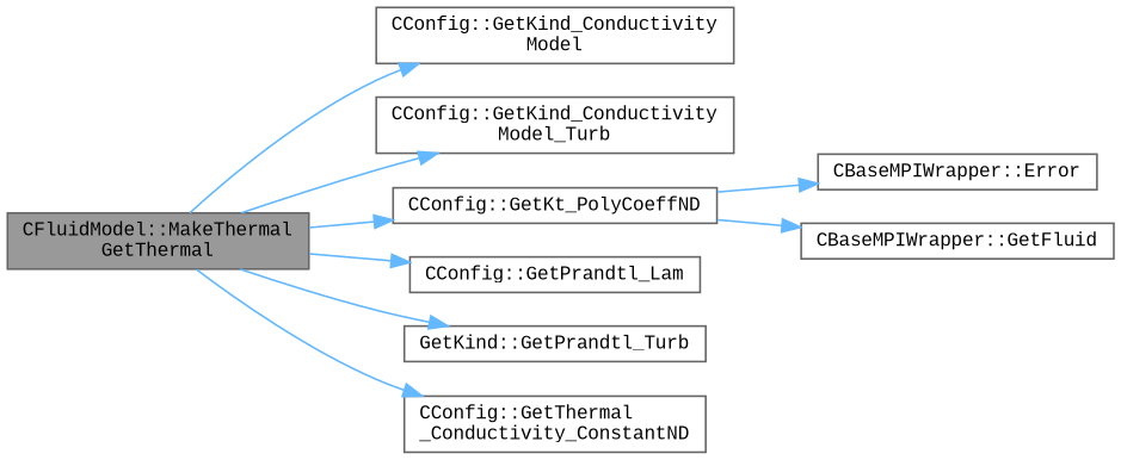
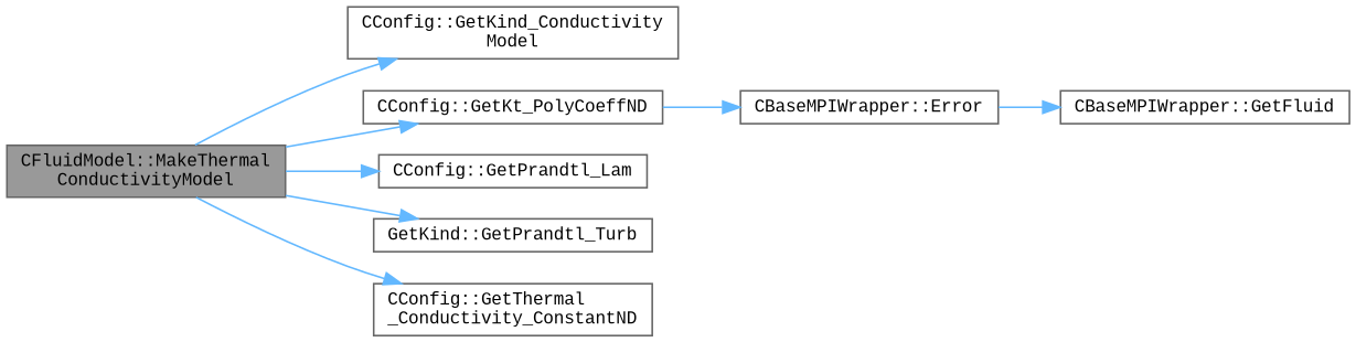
  digraph {
    fontname="Liberation Mono"
    rankdir=LR
    node [color=grey40 fillcolor=white fontname="Liberation Mono" fontsize=10 shape=box style=filled]
    edge [color=steelblue1 fontname="Liberation Mono" fontsize=10 labelfontname=Helvetica labelfontsize=10 style=solid]
-   n1 [color=gray40 fillcolor=grey60 fontcolor=black height=0.2 label="CFluidModel::MakeThermal\lGetThermal" width=0.4]
+   n1 [color=gray40 fillcolor=grey60 fontcolor=black height=0.2 label="CFluidModel::MakeThermal\lConductivityModel" width=0.4]
    n2 [height=0.2 label="CConfig::GetKind_Conductivity\lModel" width=0.4]
-   n3 [height=0.2 label="CConfig::GetKind_Conductivity\lModel_Turb" width=0.4]
    n4 [height=0.2 label="CConfig::GetKt_PolyCoeffND" width=0.4]
    n5 [height=0.2 label="CConfig::GetPrandtl_Lam" width=0.4]
    n6 [height=0.2 label="GetKind::GetPrandtl_Turb" width=0.4]
    n7 [height=0.2 label="CConfig::GetThermal\l_Conductivity_ConstantND" width=0.4]
    n8 [height=0.2 label="CBaseMPIWrapper::Error" width=0.4]
    n9 [height=0.2 label="CBaseMPIWrapper::GetFluid" width=0.4]
    n1 -> n2
-   n1 -> n3
    n1 -> n4
    n1 -> n5
    n1 -> n6
    n1 -> n7
    n4 -> n8
-   n4 -> n9
+   n8 -> n9
  }
